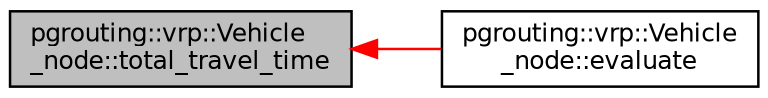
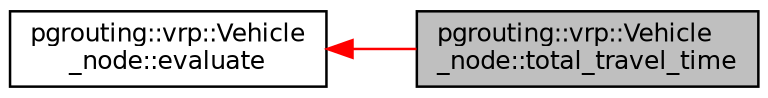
  digraph {
    rankdir=LR
    node [color=black fontname=Helvetica fontsize=10 shape=record style=filled]
    n1 [fillcolor=grey75 fontcolor=black height=0.2 label="pgrouting::vrp::Vehicle\l_node::total_travel_time" width=0.4]
    n2 [fillcolor=white height=0.2 label="pgrouting::vrp::Vehicle\l_node::evaluate" width=0.4]
-   n1 -> n2 [color=red dir=back fontname=Helvetica fontsize=10 labelfontname=Helvetica labelfontsize=10 style=solid]
+   n2 -> n1 [color=red dir=back fontname=Helvetica fontsize=10 labelfontname=Helvetica labelfontsize=10 style=solid]
  }
